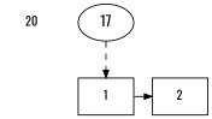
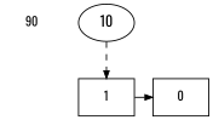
  digraph {
    fontname=Oswald
    node [fontname=Oswald fontsize=12]
    edge [arrowsize=.75 fontname=Oswald]
    T [style=invis fontsize=""]
-   0 [shape=box label=2]
+   0 [shape=box]
    1 [shape=box]
-   20 [shape=plaintext]
-   10 [label=17 fontsize=""]
+   20 [shape=plaintext label=90]
+   10 [fontsize=""]
    subgraph sub_1 {
      rank=same
      subgraph sub_2 {
        rank=same
        T
      }
      subgraph sub_3 {
        rank=same
        0
      }
      subgraph sub_4 {
        rank=same
        1
      }
    }
    subgraph sub_5 {
      rank=same
      10
      subgraph sub_6 {
        rank=same
        20
      }
    }
    1 -> 0 [style=solid]
    20 -> T [style=invis arrowsize=""]
    10 -> 1 [style=dashed]
  }
